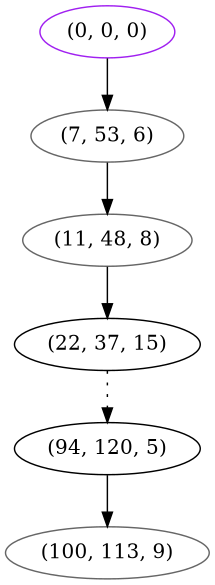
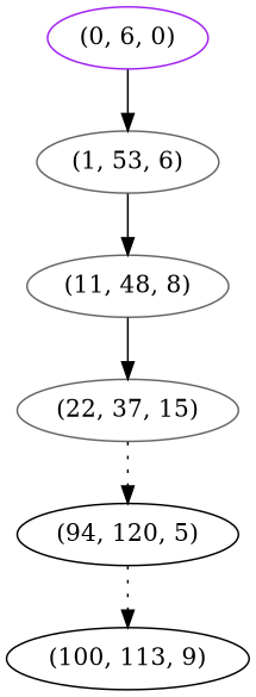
  digraph {
    node [color=gray40]
    edge [style=solid]
-   "(0, 0, 0)" [color=purple]
-   "(7, 53, 6)"
+   "(0, 0, 0)" [color=purple label="(0, 6, 0)"]
+   "(7, 53, 6)" [label="(1, 53, 6)"]
    "(11, 48, 8)"
    "(94, 120, 5)" [color=black]
-   "(100, 113, 9)"
-   "(22, 37, 15)" [color=black]
+   "(100, 113, 9)" [color=black]
+   "(22, 37, 15)"
    "(0, 0, 0)" -> "(7, 53, 6)"
    "(7, 53, 6)" -> "(11, 48, 8)"
    "(11, 48, 8)" -> "(22, 37, 15)"
-   "(94, 120, 5)" -> "(100, 113, 9)"
+   "(94, 120, 5)" -> "(100, 113, 9)" [style=dotted]
    "(22, 37, 15)" -> "(94, 120, 5)" [style=dotted]
  }
